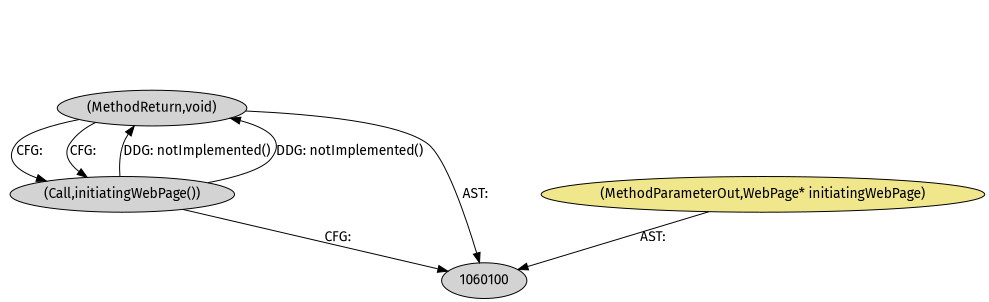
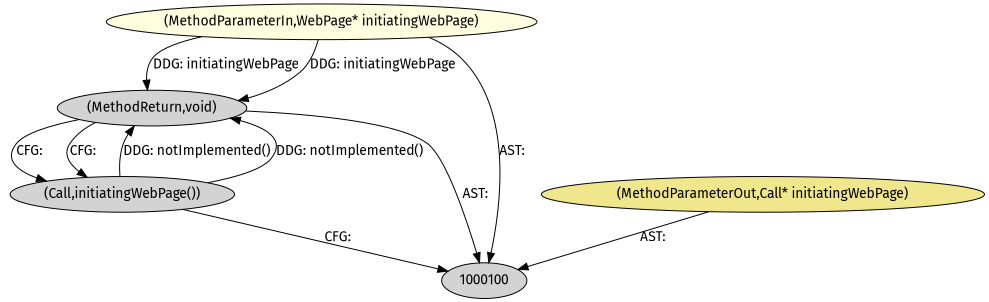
  digraph {
    fontname="Fira Sans"
    node [fillcolor=lightgrey fontname="Fira Sans" style=filled]
    edge [fontname="Fira Sans"]
    n1 [label="(MethodReturn,void)"]
    n2 [label="(Call,initiatingWebPage())"]
-   1000100 [label=1060100]
-   n5 [fillcolor=khaki label="(MethodParameterOut,WebPage* initiatingWebPage)"]
+   1000100
+   n4 [fillcolor=lightyellow label="(MethodParameterIn,WebPage* initiatingWebPage)"]
+   n5 [fillcolor=khaki label="(MethodParameterOut,Call* initiatingWebPage)"]
    n1 -> n2 [label="CFG: "]
    n1 -> n2 [label="CFG: "]
    n1 -> 1000100 [label="AST: "]
    n2 -> n1 [label="DDG: notImplemented()"]
    n2 -> n1 [label="DDG: notImplemented()"]
    n2 -> 1000100 [label="CFG: "]
+   n4 -> n1 [label="DDG: initiatingWebPage"]
+   n4 -> n1 [label="DDG: initiatingWebPage"]
+   n4 -> 1000100 [label="AST: "]
    n5 -> 1000100 [label="AST: "]
  }
